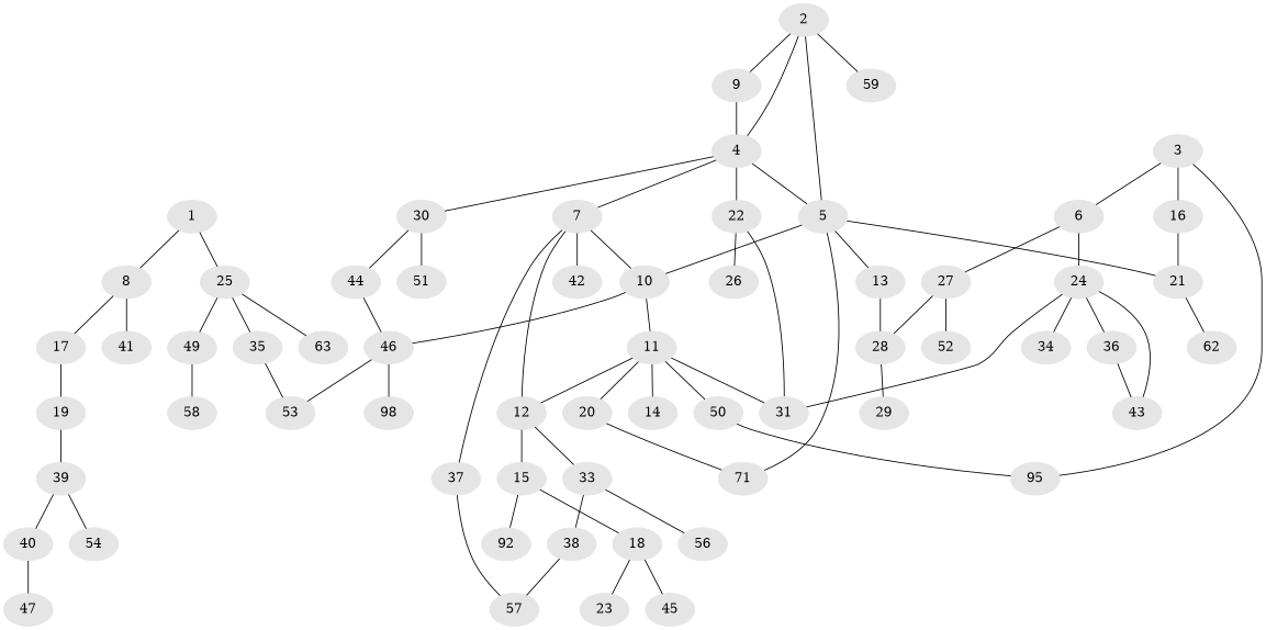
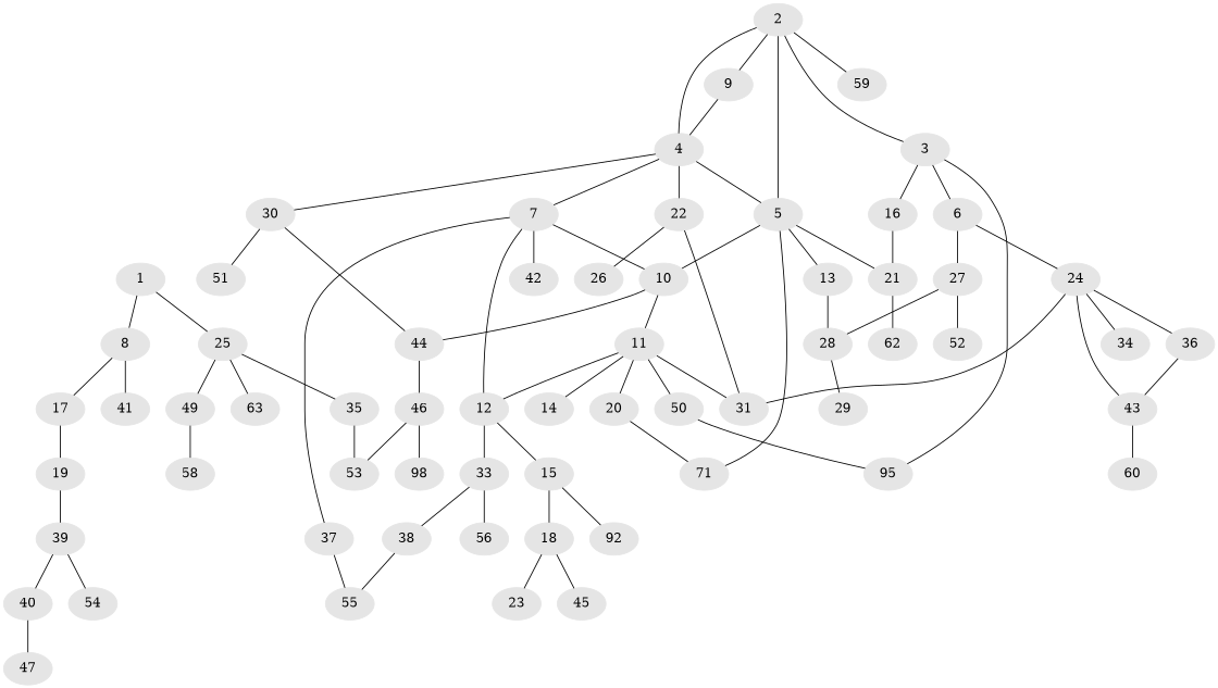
  graph {
    node [color=gray90 style=filled]
    1
    8
    25
    2
    3
    4
    5
    9
    59
    17
    41
    35
    49
    63
    6
    16
    n17 [label=95]
    7
    22
    30
    10
    13
    21
    n24 [label=71]
    24
    27
    12
    37
    42
    31
    26
    44
    51
    11
    28
    62
    34
    36
    43
    52
    33
    15
-   57
+   57 [label=55]
    19
    14
    20
    50
    46
    38
    56
    29
    18
    n53 [label=92]
    23
    45
    39
    40
    54
+   60
    53
    58
    47
    n63 [label=98]
    1 -- 8
    1 -- 25
    8 -- 17
    8 -- 41
    25 -- 35
    25 -- 49
    25 -- 63
+   2 -- 3
    2 -- 4
    2 -- 5
    2 -- 9
    2 -- 59
    3 -- 6
    3 -- 16
    3 -- n17
    4 -- 5
    4 -- 7
    4 -- 22
    4 -- 30
    5 -- 10
    5 -- 13
    5 -- 21
    5 -- n24
    9 -- 4
    17 -- 19
    35 -- 53
    49 -- 58
    6 -- 24
    6 -- 27
    16 -- 21
    7 -- 10
    7 -- 12
    7 -- 37
    7 -- 42
    22 -- 31
    22 -- 26
    30 -- 44
    30 -- 51
-   10 -- 46
+   10 -- 44
    10 -- 11
    13 -- 28
    21 -- 62
    24 -- 31
    24 -- 34
    24 -- 36
    24 -- 43
    27 -- 28
    27 -- 52
    12 -- 33
    12 -- 15
    37 -- 57
    44 -- 46
    11 -- 12
    11 -- 31
    11 -- 14
    11 -- 20
    11 -- 50
    28 -- 29
    36 -- 43
+   43 -- 60
    33 -- 38
    33 -- 56
    15 -- 18
    15 -- n53
    19 -- 39
    20 -- n24
    50 -- n17
    46 -- 53
    46 -- n63
    38 -- 57
    18 -- 23
    18 -- 45
    39 -- 40
    39 -- 54
    40 -- 47
  }
